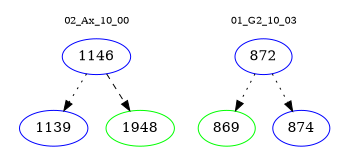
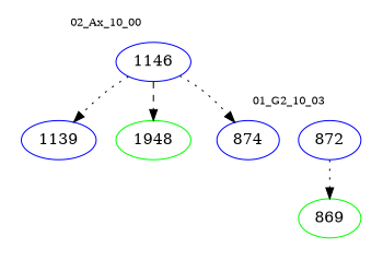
  digraph {
    fontname="DejaVu Serif"
    node [color=blue fontname="DejaVu Serif"]
    edge [color=black fontname="DejaVu Serif" style=dotted]
    n1 [label=1146]
    n2 [label=1139]
    n3 [color=green label=1948]
    n4 [label=872]
    n5 [color=green label=869]
    n6 [label=874]
    subgraph cluster_1 {
      color=white
      fontsize=10
      label="02_Ax_10_00"
      n1
      n2
      n3
    }
    subgraph cluster_2 {
      color=white
      fontsize=10
      label="01_G2_10_03"
      n4
      n5
      n6
    }
    n1 -> n2
    n1 -> n3 [style=dashed]
    n4 -> n5
-   n4 -> n6
+   n1 -> n6
  }
